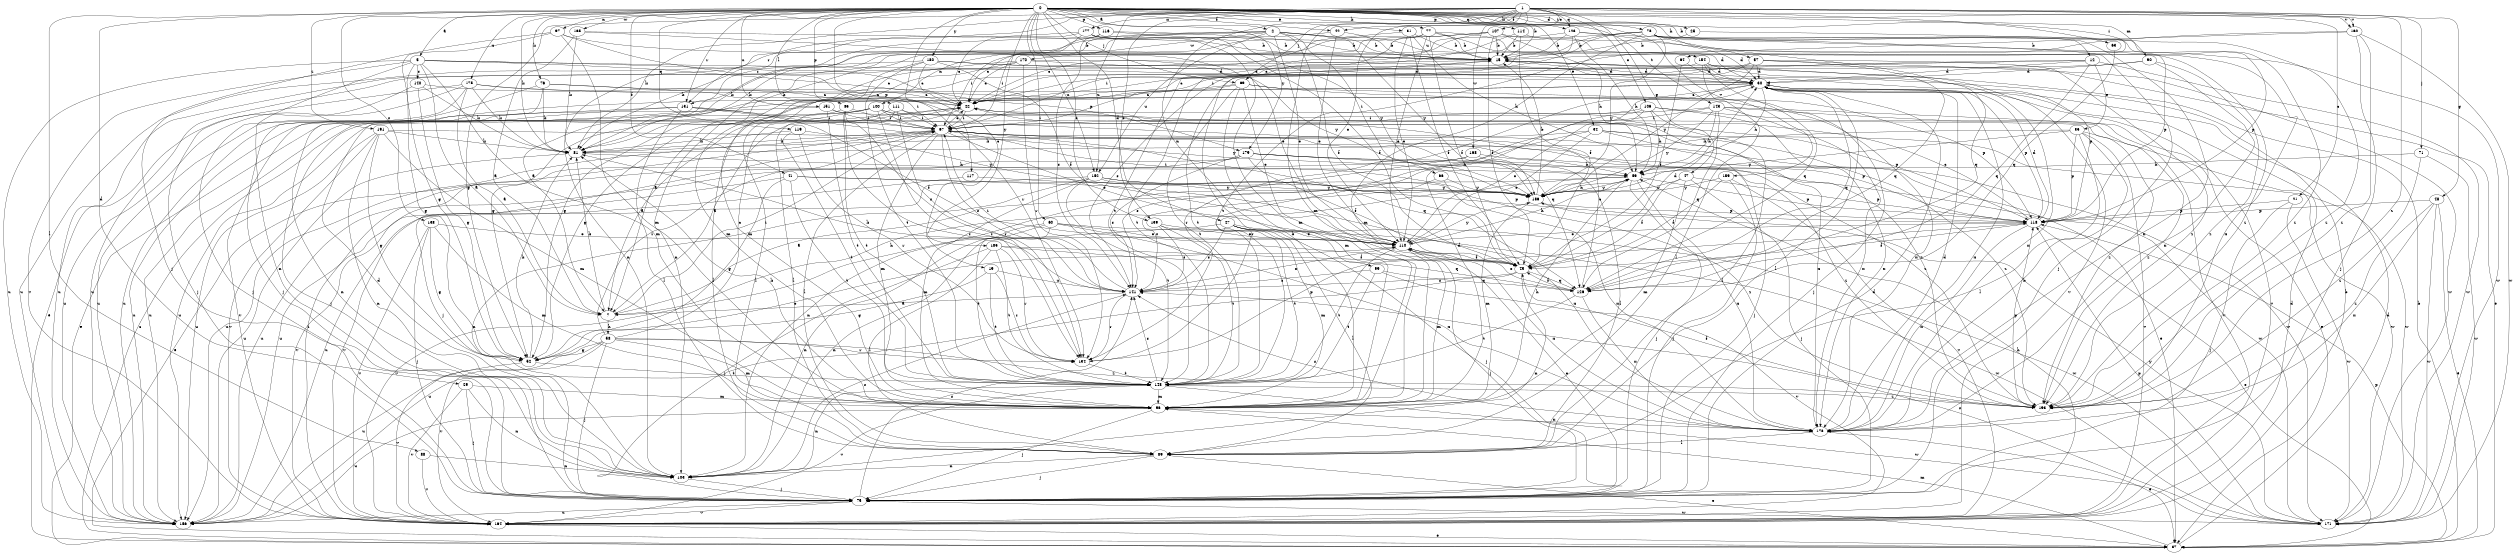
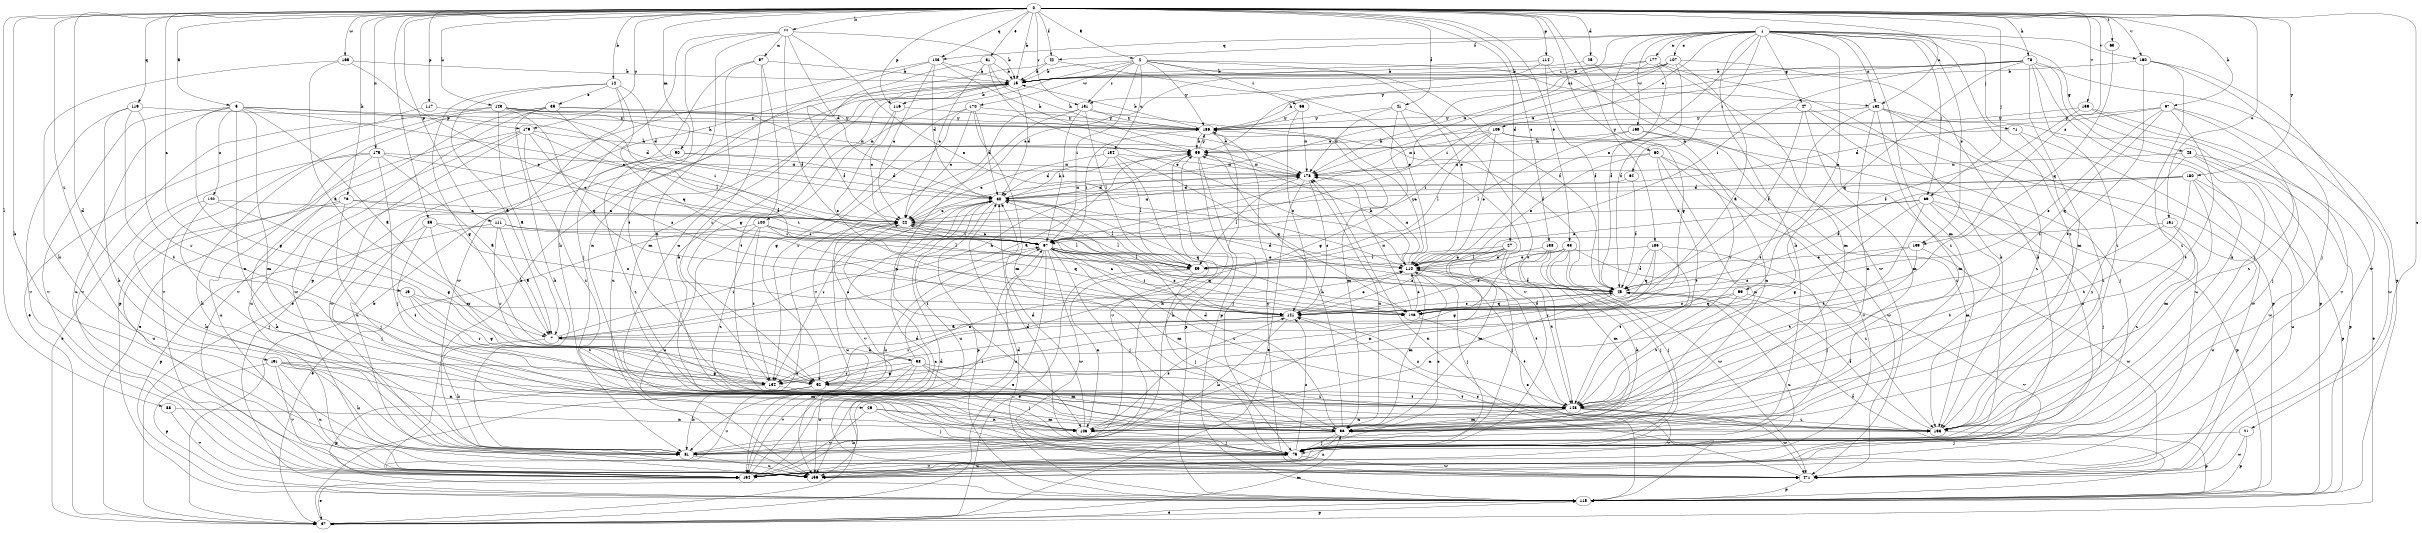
  strict digraph {
    0
    2
    5
    12
    15
    19
    21
    25
    27
    29
    31
-   34
+   34 [label=33]
    41
    42
    57
    60
    63
    69
    76
    77
    78
    81
    85
    88
    90
    97
    111
    114
    116
    117
    119
    123
    131
    138
    139
    143
    151
    152
    159
    160
    165
    175
    179
    180
    185
    191
    110
    45
    66
    67
    100
    154
    170
    186
    52
    96
    7
    22
    30
    103
    140
    156
    164
    35
    126
-   171
+   171 [label=471]
    37
    148
    134
    141
    118
    75
    193
    89
    59
    178
    1
    47
    48
    64
    71
    99
    106
    107
    168
    177
    58
    0 -> 2 [label=a]
    0 -> 5 [label=a]
    0 -> 12 [label=b]
    0 -> 15 [label=b]
    0 -> 19 [label=c]
    0 -> 21 [label=c]
    0 -> 25 [label=d]
    0 -> 27 [label=d]
    0 -> 29 [label=d]
    0 -> 31 [label=e]
    0 -> 34 [label=e]
    0 -> 41 [label=f]
    0 -> 42 [label=f]
    0 -> 57 [label=h]
    0 -> 60 [label=i]
    0 -> 63 [label=i]
    0 -> 69 [label=j]
    0 -> 76 [label=k]
    0 -> 77 [label=k]
    0 -> 78 [label=k]
    0 -> 81 [label=k]
    0 -> 85 [label=l]
    0 -> 88 [label=l]
    0 -> 90 [label=m]
-   0 -> 97 [label=n]
+   77 -> 97 [label=n]
    0 -> 111 [label=p]
    0 -> 114 [label=p]
    0 -> 116 [label=p]
    0 -> 117 [label=p]
    0 -> 119 [label=q]
    0 -> 123 [label=q]
    0 -> 131 [label=r]
    0 -> 138 [label=s]
    0 -> 139 [label=s]
-   0 -> 143 [label=t]
+   0 -> 143 [label=k]
    0 -> 151 [label=u]
    0 -> 152 [label=u]
    0 -> 159 [label=v]
    0 -> 160 [label=v]
    0 -> 165 [label=w]
    0 -> 175 [label=x]
    0 -> 179 [label=y]
    0 -> 180 [label=y]
    0 -> 185 [label=y]
    0 -> 191 [label=z]
    2 -> 15 [label=b]
    2 -> 131 [label=r]
    2 -> 152 [label=u]
    2 -> 110 [label=o]
    2 -> 45 [label=f]
    2 -> 66 [label=i]
    2 -> 67 [label=i]
    2 -> 100 [label=n]
    2 -> 154 [label=u]
    2 -> 170 [label=w]
    2 -> 186 [label=y]
    5 -> 179 [label=p]
    5 -> 52 [label=g]
    5 -> 96 [label=m]
    5 -> 7 [label=a]
    5 -> 22 [label=c]
    5 -> 30 [label=d]
    5 -> 103 [label=n]
    5 -> 140 [label=s]
    5 -> 156 [label=u]
    5 -> 164 [label=v]
    12 -> 52 [label=g]
    12 -> 7 [label=a]
    12 -> 30 [label=d]
    12 -> 35 [label=e]
    12 -> 126 [label=q]
    12 -> 171 [label=w]
    15 -> 30 [label=d]
    15 -> 156 [label=u]
    15 -> 37 [label=e]
    15 -> 148 [label=t]
    19 -> 52 [label=g]
    19 -> 148 [label=t]
    19 -> 134 [label=r]
-   19 -> 141 [label=u]
+   19 -> 141 [label=s]
    21 -> 171 [label=w]
    21 -> 118 [label=p]
    21 -> 75 [label=j]
    25 -> 15 [label=b]
    25 -> 193 [label=z]
    27 -> 110 [label=o]
    27 -> 96 [label=m]
    27 -> 103 [label=n]
    27 -> 148 [label=t]
    27 -> 141 [label=s]
    27 -> 75 [label=j]
    27 -> 89 [label=l]
    29 -> 96 [label=m]
    29 -> 103 [label=n]
    29 -> 164 [label=v]
    29 -> 75 [label=j]
    31 -> 15 [label=b]
    31 -> 110 [label=o]
    31 -> 45 [label=f]
    31 -> 22 [label=c]
    31 -> 59 [label=h]
    34 -> 81 [label=k]
    34 -> 110 [label=o]
    34 -> 171 [label=w]
    34 -> 141 [label=s]
    34 -> 75 [label=j]
    34 -> 193 [label=z]
    41 -> 186 [label=y]
    41 -> 52 [label=g]
    41 -> 164 [label=v]
    41 -> 148 [label=t]
    41 -> 178 [label=x]
    42 -> 15 [label=b]
    42 -> 110 [label=o]
    42 -> 103 [label=n]
    57 -> 186 [label=y]
    57 -> 30 [label=d]
    57 -> 126 [label=q]
    57 -> 171 [label=w]
    57 -> 148 [label=t]
    57 -> 141 [label=s]
    57 -> 193 [label=z]
    60 -> 110 [label=o]
    60 -> 103 [label=n]
    60 -> 164 [label=v]
    60 -> 171 [label=w]
    60 -> 148 [label=t]
    60 -> 178 [label=x]
    63 -> 126 [label=q]
    69 -> 110 [label=o]
    69 -> 52 [label=g]
    69 -> 96 [label=m]
    69 -> 22 [label=c]
    69 -> 148 [label=t]
    69 -> 118 [label=p]
    69 -> 75 [label=j]
    76 -> 81 [label=k]
    76 -> 67 [label=i]
    76 -> 22 [label=c]
    76 -> 156 [label=u]
    76 -> 75 [label=j]
    77 -> 15 [label=b]
    77 -> 81 [label=k]
    77 -> 110 [label=o]
    77 -> 45 [label=f]
    77 -> 30 [label=d]
    77 -> 148 [label=t]
    77 -> 193 [label=z]
    78 -> 15 [label=b]
    78 -> 81 [label=k]
    78 -> 67 [label=i]
    78 -> 186 [label=y]
    78 -> 96 [label=m]
    78 -> 126 [label=q]
    78 -> 118 [label=p]
    78 -> 75 [label=j]
    78 -> 193 [label=z]
    78 -> 178 [label=x]
    81 -> 156 [label=u]
    81 -> 59 [label=h]
    85 -> 67 [label=i]
    85 -> 148 [label=t]
    85 -> 134 [label=r]
    85 -> 141 [label=s]
    85 -> 75 [label=j]
    88 -> 103 [label=n]
    88 -> 164 [label=v]
    90 -> 30 [label=d]
    90 -> 156 [label=u]
    90 -> 193 [label=z]
    90 -> 178 [label=x]
    97 -> 15 [label=b]
    97 -> 52 [label=g]
    97 -> 96 [label=m]
    97 -> 134 [label=r]
    97 -> 75 [label=j]
    111 -> 67 [label=i]
    111 -> 7 [label=a]
    111 -> 134 [label=r]
    111 -> 118 [label=p]
    111 -> 89 [label=l]
    114 -> 15 [label=b]
    114 -> 45 [label=f]
    114 -> 22 [label=c]
    114 -> 171 [label=w]
-   116 -> 15 [label=b]
+   15 -> 116 [label=b]
    116 -> 186 [label=y]
    116 -> 22 [label=c]
    116 -> 141 [label=s]
    117 -> 186 [label=y]
    117 -> 164 [label=v]
    119 -> 81 [label=k]
    119 -> 186 [label=y]
-   138 -> 164 [label=v]
+   119 -> 164 [label=v]
    119 -> 148 [label=t]
    119 -> 134 [label=r]
    123 -> 15 [label=b]
    123 -> 22 [label=c]
    123 -> 30 [label=d]
    123 -> 103 [label=n]
    123 -> 118 [label=p]
    123 -> 59 [label=h]
    131 -> 45 [label=f]
    131 -> 67 [label=i]
    131 -> 186 [label=y]
    131 -> 103 [label=n]
    131 -> 164 [label=v]
    131 -> 89 [label=l]
    138 -> 110 [label=o]
    138 -> 52 [label=g]
    138 -> 96 [label=m]
    138 -> 75 [label=j]
    139 -> 110 [label=o]
    139 -> 171 [label=w]
    139 -> 148 [label=t]
    139 -> 141 [label=s]
    143 -> 67 [label=i]
    143 -> 186 [label=y]
    143 -> 7 [label=a]
    143 -> 164 [label=v]
    143 -> 126 [label=q]
    143 -> 37 [label=e]
    143 -> 59 [label=h]
    143 -> 178 [label=x]
    151 -> 67 [label=i]
    151 -> 156 [label=u]
    151 -> 148 [label=t]
    151 -> 193 [label=z]
    152 -> 186 [label=y]
    152 -> 96 [label=m]
    152 -> 103 [label=n]
    152 -> 156 [label=u]
    152 -> 148 [label=t]
    152 -> 118 [label=p]
    152 -> 193 [label=z]
    159 -> 45 [label=f]
    159 -> 186 [label=y]
    159 -> 164 [label=v]
    159 -> 75 [label=j]
    160 -> 15 [label=b]
    160 -> 171 [label=w]
    160 -> 148 [label=t]
    160 -> 75 [label=j]
    160 -> 193 [label=z]
    165 -> 15 [label=b]
    165 -> 81 [label=k]
    165 -> 110 [label=o]
    165 -> 7 [label=a]
    175 -> 81 [label=k]
    175 -> 7 [label=a]
    175 -> 22 [label=c]
    175 -> 156 [label=u]
    175 -> 37 [label=e]
    175 -> 75 [label=j]
    175 -> 178 [label=x]
    179 -> 45 [label=f]
    179 -> 156 [label=u]
    179 -> 171 [label=w]
    179 -> 37 [label=e]
    179 -> 141 [label=s]
    179 -> 193 [label=z]
    179 -> 59 [label=h]
    180 -> 45 [label=f]
    180 -> 96 [label=m]
    180 -> 22 [label=c]
    180 -> 30 [label=d]
    180 -> 156 [label=u]
    180 -> 148 [label=t]
    180 -> 118 [label=p]
    185 -> 45 [label=f]
    185 -> 126 [label=q]
    185 -> 148 [label=t]
    185 -> 134 [label=r]
    185 -> 75 [label=j]
    185 -> 89 [label=l]
    191 -> 81 [label=k]
    191 -> 52 [label=g]
    191 -> 96 [label=m]
    191 -> 103 [label=n]
    191 -> 156 [label=u]
    191 -> 164 [label=v]
    191 -> 118 [label=p]
    110 -> 45 [label=f]
    110 -> 186 [label=y]
    110 -> 96 [label=m]
    110 -> 148 [label=t]
    110 -> 75 [label=j]
    110 -> 59 [label=h]
    110 -> 178 [label=x]
    45 -> 30 [label=d]
    45 -> 103 [label=n]
    45 -> 156 [label=u]
    45 -> 126 [label=q]
    45 -> 141 [label=s]
    66 -> 186 [label=y]
    66 -> 141 [label=s]
    66 -> 178 [label=x]
    67 -> 81 [label=k]
    67 -> 110 [label=o]
    67 -> 96 [label=m]
    67 -> 22 [label=c]
    67 -> 156 [label=u]
    67 -> 126 [label=q]
    67 -> 171 [label=w]
    67 -> 37 [label=e]
    67 -> 141 [label=s]
    67 -> 75 [label=j]
    67 -> 193 [label=z]
    67 -> 89 [label=l]
    100 -> 67 [label=i]
    100 -> 156 [label=u]
    100 -> 126 [label=q]
    100 -> 37 [label=e]
    100 -> 134 [label=r]
    100 -> 193 [label=z]
    100 -> 89 [label=l]
    154 -> 22 [label=c]
    154 -> 30 [label=d]
    154 -> 164 [label=v]
    154 -> 126 [label=q]
    154 -> 89 [label=l]
    154 -> 178 [label=x]
    170 -> 186 [label=y]
    170 -> 52 [label=g]
    170 -> 96 [label=m]
    170 -> 22 [label=c]
    170 -> 30 [label=d]
    170 -> 134 [label=r]
    186 -> 15 [label=b]
    186 -> 67 [label=i]
    186 -> 96 [label=m]
    186 -> 118 [label=p]
    186 -> 59 [label=h]
    52 -> 81 [label=k]
    52 -> 110 [label=o]
    52 -> 164 [label=v]
    52 -> 148 [label=t]
    96 -> 15 [label=b]
    96 -> 81 [label=k]
    96 -> 30 [label=d]
    96 -> 156 [label=u]
    96 -> 75 [label=j]
    96 -> 59 [label=h]
    96 -> 178 [label=x]
    7 -> 81 [label=k]
    7 -> 67 [label=i]
    7 -> 59 [label=h]
    7 -> 58 [label=h]
    22 -> 67 [label=i]
    22 -> 156 [label=u]
    22 -> 89 [label=l]
    22 -> 178 [label=x]
    30 -> 22 [label=c]
    30 -> 156 [label=u]
    30 -> 164 [label=v]
    30 -> 126 [label=q]
    30 -> 134 [label=r]
    30 -> 118 [label=p]
    30 -> 89 [label=l]
    30 -> 59 [label=h]
    30 -> 178 [label=x]
    103 -> 30 [label=d]
    103 -> 141 [label=s]
    103 -> 75 [label=j]
    140 -> 81 [label=k]
    140 -> 52 [label=g]
    140 -> 22 [label=c]
    140 -> 75 [label=j]
    164 -> 15 [label=b]
    164 -> 67 [label=i]
    164 -> 30 [label=d]
    164 -> 37 [label=e]
    164 -> 59 [label=h]
    35 -> 81 [label=k]
    35 -> 186 [label=y]
    35 -> 164 [label=v]
    35 -> 171 [label=w]
    35 -> 118 [label=p]
    35 -> 89 [label=l]
    35 -> 178 [label=b]
    126 -> 110 [label=o]
    126 -> 45 [label=f]
    126 -> 22 [label=c]
    126 -> 148 [label=t]
    126 -> 178 [label=x]
    171 -> 186 [label=y]
    171 -> 141 [label=s]
    171 -> 118 [label=p]
    37 -> 15 [label=b]
    37 -> 96 [label=m]
    37 -> 22 [label=c]
    37 -> 30 [label=d]
    37 -> 118 [label=p]
    148 -> 96 [label=m]
    148 -> 103 [label=n]
    148 -> 164 [label=v]
    148 -> 171 [label=w]
    148 -> 141 [label=s]
    148 -> 193 [label=z]
    134 -> 148 [label=t]
    134 -> 118 [label=p]
    141 -> 81 [label=k]
    141 -> 110 [label=o]
    141 -> 67 [label=i]
    141 -> 7 [label=a]
    141 -> 134 [label=r]
    118 -> 110 [label=o]
    118 -> 45 [label=f]
    118 -> 22 [label=c]
    118 -> 30 [label=d]
    118 -> 37 [label=e]
    118 -> 178 [label=x]
    75 -> 110 [label=o]
    75 -> 30 [label=d]
    75 -> 156 [label=u]
    75 -> 164 [label=v]
    75 -> 171 [label=w]
    75 -> 141 [label=s]
    193 -> 45 [label=f]
    193 -> 118 [label=p]
    89 -> 103 [label=n]
    89 -> 37 [label=e]
    89 -> 75 [label=j]
    59 -> 186 [label=y]
    59 -> 7 [label=a]
    59 -> 118 [label=p]
    59 -> 75 [label=j]
    59 -> 178 [label=x]
    178 -> 30 [label=d]
    178 -> 37 [label=e]
    178 -> 141 [label=s]
    178 -> 89 [label=l]
    1 -> 42 [label=f]
    1 -> 69 [label=j]
    1 -> 81 [label=k]
    1 -> 123 [label=q]
    1 -> 131 [label=r]
    1 -> 139 [label=s]
    1 -> 152 [label=u]
    1 -> 160 [label=v]
    1 -> 110 [label=o]
    1 -> 52 [label=g]
    1 -> 96 [label=m]
    1 -> 193 [label=z]
    1 -> 47 [label=g]
    1 -> 48 [label=g]
    1 -> 64 [label=i]
    1 -> 71 [label=j]
    1 -> 99 [label=n]
    1 -> 106 [label=o]
    1 -> 107 [label=o]
    1 -> 168 [label=w]
    1 -> 177 [label=x]
    47 -> 45 [label=f]
    47 -> 186 [label=y]
    47 -> 96 [label=m]
    47 -> 118 [label=p]
    47 -> 75 [label=j]
    48 -> 171 [label=w]
    48 -> 37 [label=e]
    48 -> 118 [label=p]
    48 -> 193 [label=z]
    48 -> 178 [label=x]
    64 -> 45 [label=f]
    64 -> 30 [label=d]
    71 -> 171 [label=w]
    71 -> 193 [label=z]
    71 -> 59 [label=h]
    99 -> 164 [label=v]
    99 -> 126 [label=q]
    99 -> 148 [label=t]
    99 -> 141 [label=s]
    106 -> 110 [label=o]
    106 -> 67 [label=i]
    106 -> 134 [label=r]
    106 -> 193 [label=z]
    106 -> 89 [label=l]
    106 -> 59 [label=h]
    106 -> 178 [label=x]
    107 -> 15 [label=b]
    107 -> 81 [label=k]
    107 -> 45 [label=f]
    107 -> 67 [label=i]
    107 -> 7 [label=a]
    107 -> 59 [label=h]
    107 -> 178 [label=x]
    168 -> 103 [label=n]
    168 -> 156 [label=u]
    168 -> 89 [label=l]
    168 -> 59 [label=h]
    177 -> 15 [label=b]
    177 -> 81 [label=k]
    177 -> 45 [label=f]
    177 -> 67 [label=i]
    177 -> 96 [label=m]
    177 -> 22 [label=c]
    58 -> 67 [label=i]
    58 -> 52 [label=g]
    58 -> 96 [label=m]
    58 -> 22 [label=c]
    58 -> 156 [label=u]
    58 -> 164 [label=v]
    58 -> 134 [label=r]
    58 -> 75 [label=j]
    58 -> 193 [label=z]
  }
